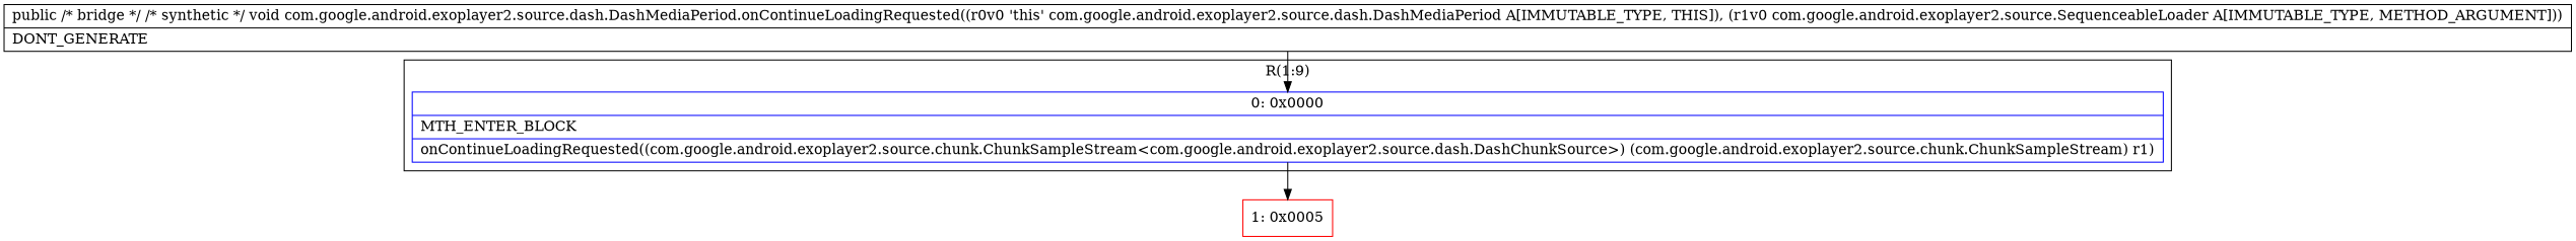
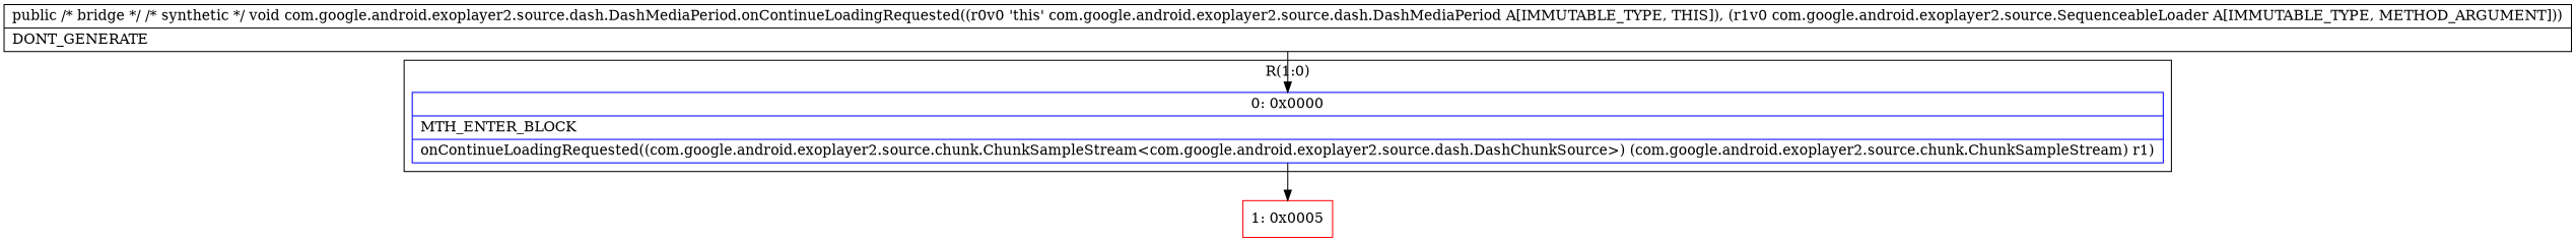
  digraph {
    node [shape=record]
    n1 [color=blue label="{0\:\ 0x0000|MTH_ENTER_BLOCK\l|onContinueLoadingRequested((com.google.android.exoplayer2.source.chunk.ChunkSampleStream\<com.google.android.exoplayer2.source.dash.DashChunkSource\>) (com.google.android.exoplayer2.source.chunk.ChunkSampleStream) r1)\l}"]
    n2 [color=red label="{1\:\ 0x0005}"]
    n3 [label="{public \/* bridge *\/ \/* synthetic *\/ void com.google.android.exoplayer2.source.dash.DashMediaPeriod.onContinueLoadingRequested((r0v0 'this' com.google.android.exoplayer2.source.dash.DashMediaPeriod A[IMMUTABLE_TYPE, THIS]), (r1v0 com.google.android.exoplayer2.source.SequenceableLoader A[IMMUTABLE_TYPE, METHOD_ARGUMENT]))  | DONT_GENERATE\l}"]
    subgraph cluster_1 {
-     label="R(1:9)"
+     label="R(1:0)"
      n1
    }
    n1 -> n2
    n3 -> n1
  }
